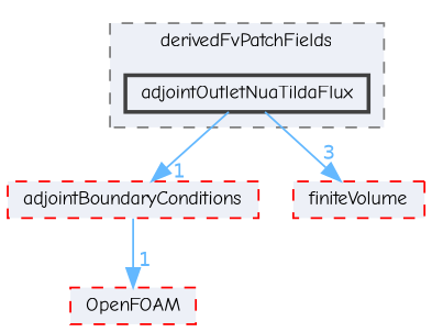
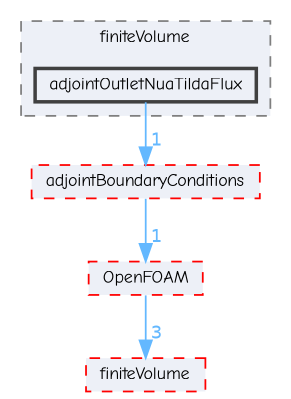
  digraph {
    compound=true
    fontname="Comic Neue"
    node [color=red fillcolor="#edf0f7" fontname="Comic Neue" fontsize=10 shape=box style="filled,dashed"]
    edge [color=steelblue1 fontcolor=steelblue1 fontname="Comic Neue" fontsize=10 headlabel=1 labeldistance=1.5 labelfontname=Helvetica labelfontsize=10]
    n1 [color=grey25 height=0.2 label=adjointOutletNuaTildaFlux style="filled,bold" width=0.4]
    n2 [height=0.2 label=adjointBoundaryConditions width=0.4]
    n3 [height=0.2 label=finiteVolume width=0.4]
    n4 [height=0.2 label=OpenFOAM width=0.4]
    subgraph cluster_1 {
      bgcolor="#edf0f7"
      fontsize=10
-     label=derivedFvPatchFields
+     label=finiteVolume
      pencolor=grey50
      style="filled,dashed"
      n1
    }
    n1 -> n2
-   n1 -> n3 [headlabel=3]
+   n4 -> n3 [headlabel=3]
    n2 -> n4
  }
